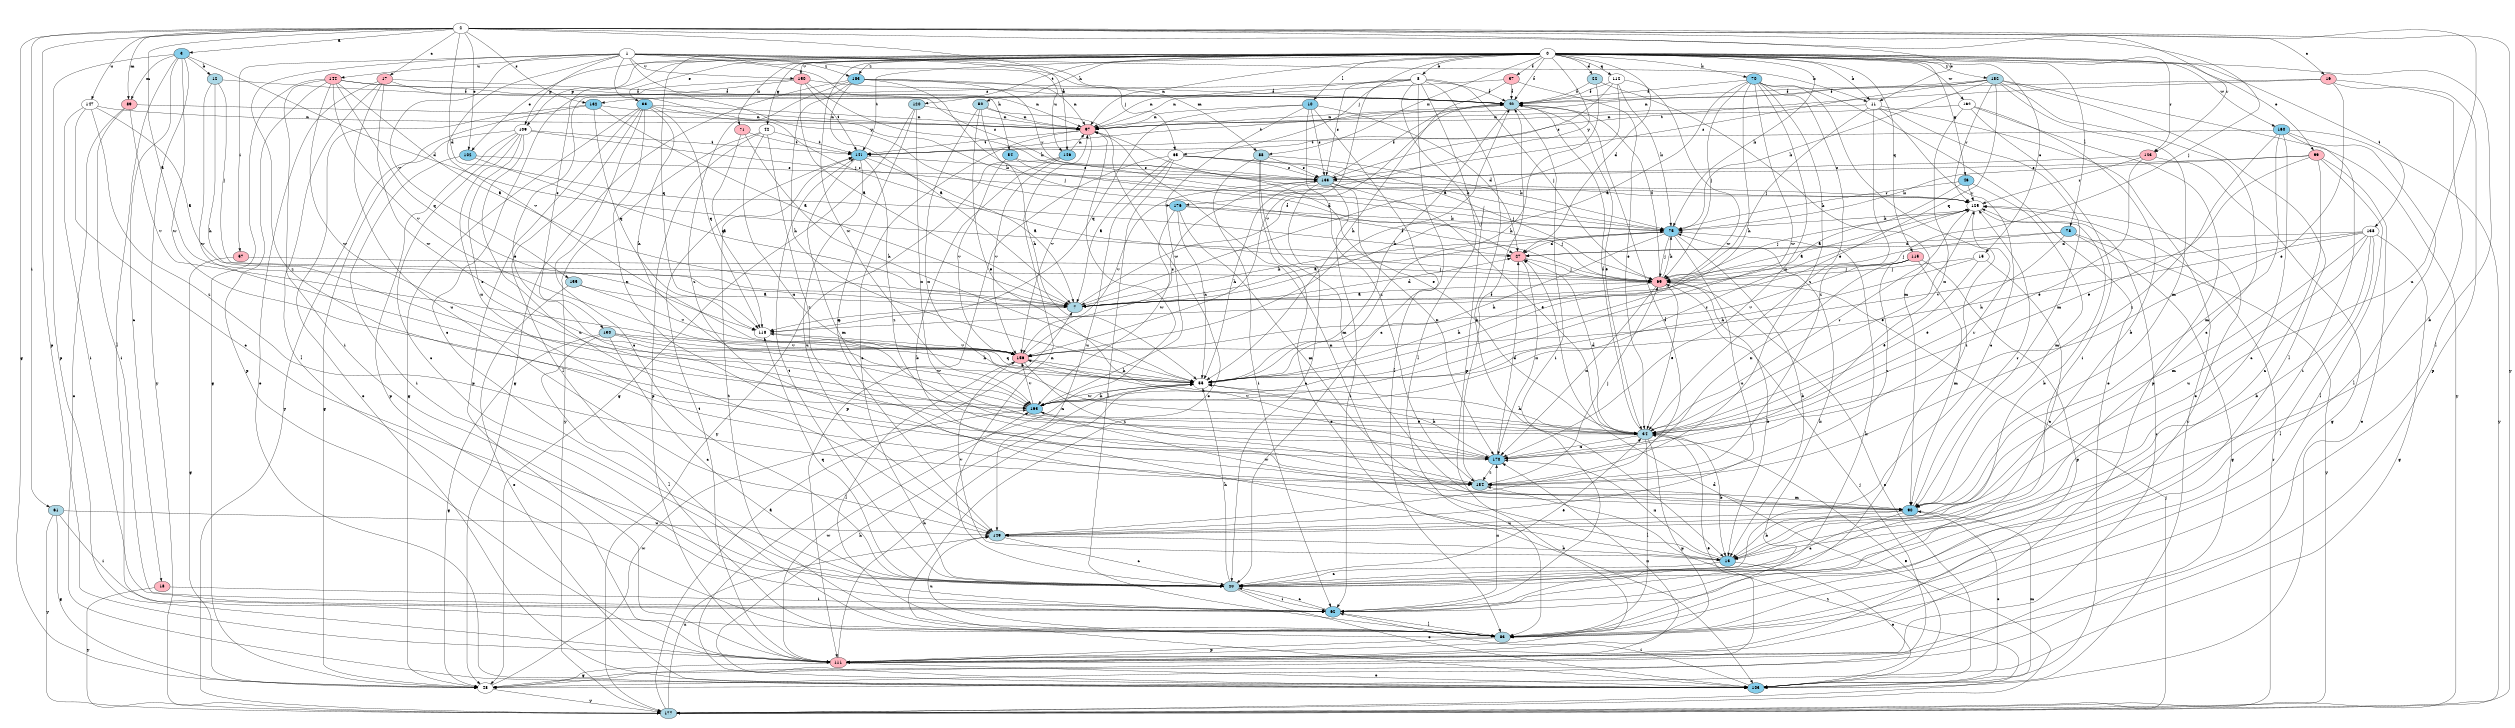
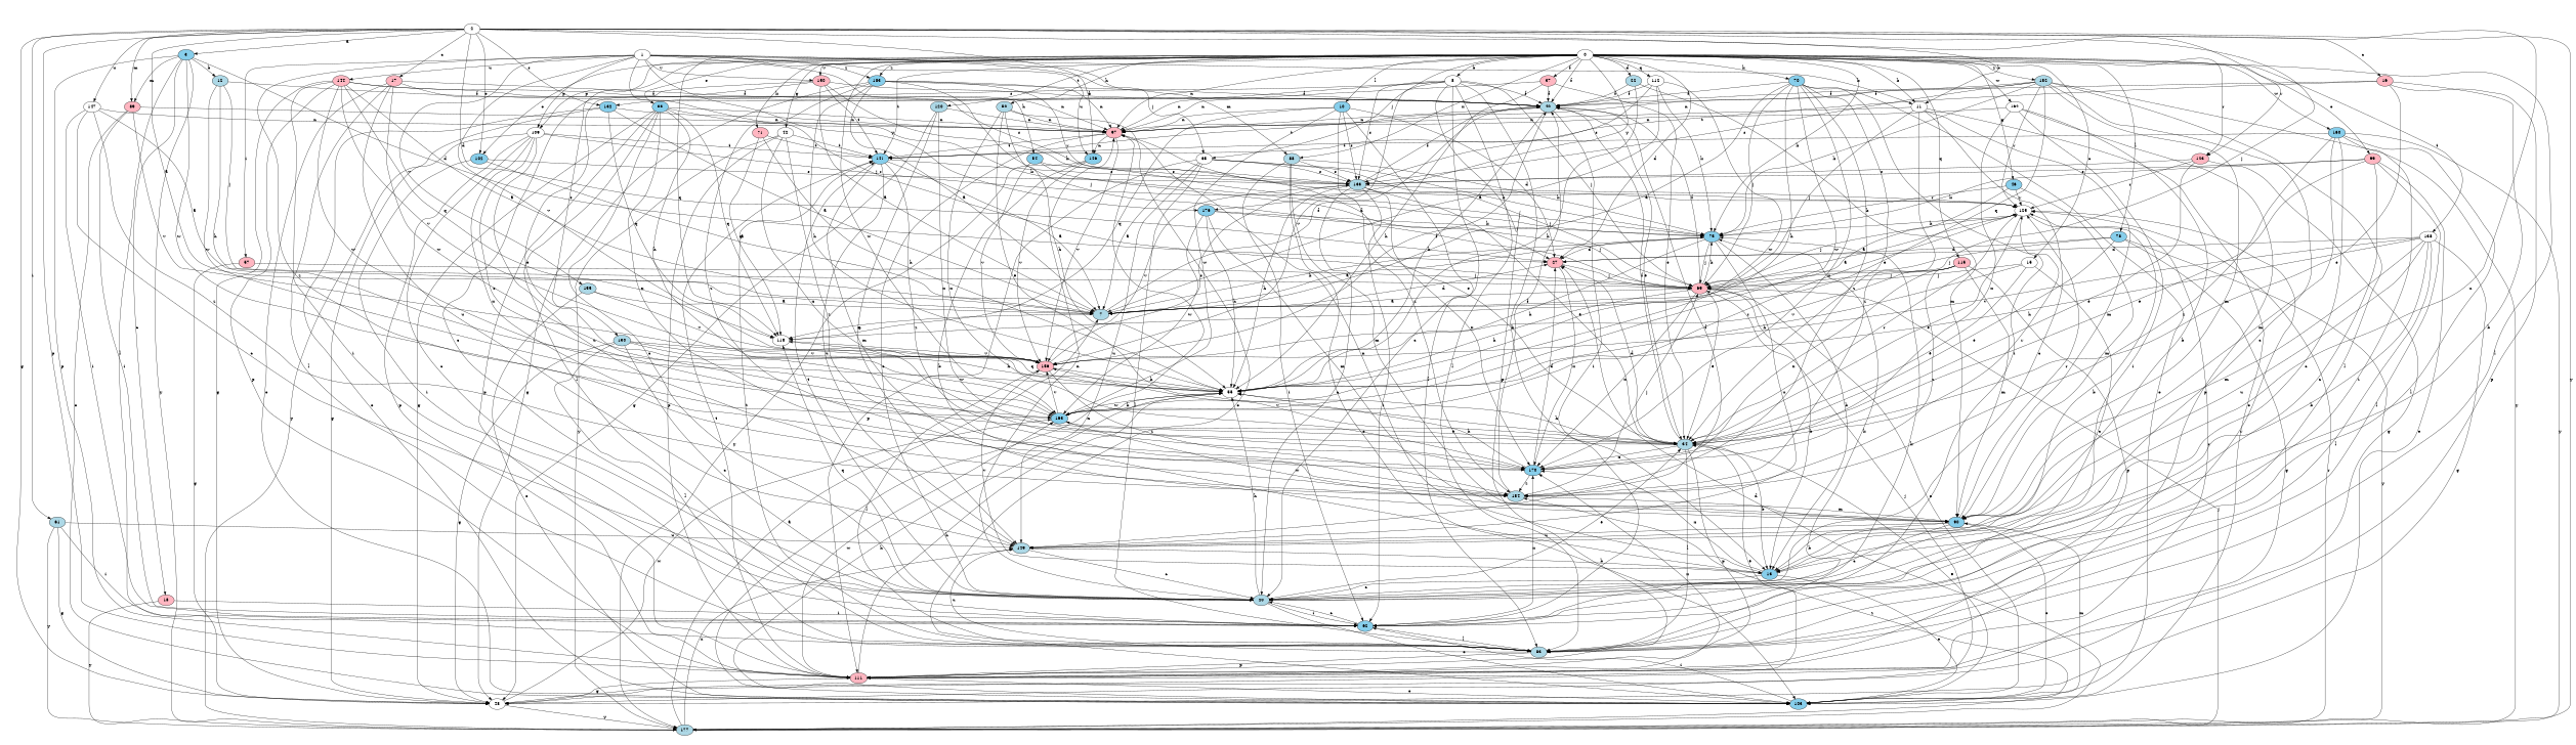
  strict digraph {
    node [fillcolor=skyblue style=filled]
    0 [fillcolor=white]
    8 [fillcolor=white]
    11 [fillcolor=white]
    15 [fillcolor=white]
    22 [fillcolor=lightblue]
    27 [fillcolor=lightpink]
    33
    37 [fillcolor=lightpink]
    40 [fillcolor=lightblue]
    42 [fillcolor=white]
    46
    50 [fillcolor=lightblue]
    65 [fillcolor=white]
    70
    71 [fillcolor=lightpink]
    75
    78
    n18 [label=10]
    83 [fillcolor=lightblue]
    88 [fillcolor=lightblue]
    97 [fillcolor=lightpink]
    99 [fillcolor=lightpink]
    102
    109 [fillcolor=white]
    112 [fillcolor=white]
    115 [fillcolor=lightpink]
    118 [fillcolor=white]
    120 [fillcolor=lightblue]
    123 [fillcolor=lightpink]
    130 [fillcolor=lightblue]
    138 [fillcolor=white]
    141
    150 [fillcolor=lightpink]
    160
    162 [fillcolor=white]
    163
    176
    182 [fillcolor=lightblue]
    183
    69 [fillcolor=lightpink]
    156 [fillcolor=lightpink]
    111 [fillcolor=lightpink]
    132
    13
    20 [fillcolor=lightblue]
    133 [fillcolor=lightblue]
    184 [fillcolor=lightblue]
    90
    103
    55 [fillcolor=white]
    34 [fillcolor=lightblue]
    170
    48 [fillcolor=white]
    62
    177 [fillcolor=lightblue]
    7 [fillcolor=lightblue]
    125 [fillcolor=white]
    149 [fillcolor=lightblue]
    1 [fillcolor=white]
    54
    57 [fillcolor=lightpink]
    144 [fillcolor=lightpink]
    146
    155 [fillcolor=lightblue]
    2 [fillcolor=white]
    3
    16 [fillcolor=lightpink]
    17 [fillcolor=lightpink]
    61 [fillcolor=lightblue]
    89 [fillcolor=lightpink]
    147 [fillcolor=white]
    12 [fillcolor=lightblue]
    18 [fillcolor=lightpink]
    0 -> 8 [label=b]
    0 -> 11 [label=b]
    0 -> 15 [label=c]
    0 -> 22 [label=d]
    0 -> 27 [label=d]
    0 -> 33 [label=e]
    0 -> 37 [label=f]
    0 -> 40 [label=f]
    0 -> 42 [label=g]
    0 -> 46 [label=g]
    0 -> 50 [label=h]
    0 -> 65 [label=j]
    0 -> 70 [label=k]
    0 -> 71 [label=k]
    0 -> 75 [label=k]
    0 -> 78 [label=l]
    0 -> n18 [label=l]
    0 -> 83 [label=l]
    0 -> 88 [label=x]
    0 -> 97 [label=n]
    0 -> 99 [label=o]
    0 -> 102 [label=o]
    0 -> 109 [label=p]
    0 -> 112 [label=q]
    0 -> 115 [label=q]
    0 -> 118 [label=q]
    0 -> 120 [label=t]
    0 -> 123 [label=r]
    0 -> 130 [label=s]
    0 -> 138 [label=t]
    0 -> 141 [label=t]
    0 -> 150 [label=v]
    0 -> 160 [label=w]
    0 -> 162 [label=w]
    0 -> 163 [label=w]
    0 -> 176 [label=y]
    0 -> 182 [label=z]
    0 -> 183 [label=z]
    8 -> 40 [label=f]
    8 -> 83 [label=l]
    8 -> 97 [label=n]
    8 -> 69 [label=j]
    8 -> 156 [label=v]
    8 -> 111 [label=p]
    8 -> 132 [label=s]
    8 -> 13 [label=b]
    8 -> 20 [label=c]
    8 -> 133 [label=s]
    11 -> 97 [label=n]
    11 -> 69 [label=j]
    11 -> 20 [label=c]
    11 -> 184 [label=z]
    11 -> 90 [label=m]
    11 -> 103 [label=o]
    15 -> 69 [label=j]
    15 -> 20 [label=c]
    15 -> 55 [label=h]
    15 -> 34 [label=e]
    22 -> 40 [label=f]
    22 -> 90 [label=m]
    22 -> 55 [label=h]
    27 -> 69 [label=j]
    27 -> 170 [label=x]
    33 -> 75 [label=k]
    33 -> 83 [label=l]
    33 -> 97 [label=n]
    33 -> 118 [label=q]
    33 -> 111 [label=p]
    33 -> 20 [label=c]
    33 -> 55 [label=h]
    33 -> 170 [label=x]
    33 -> 48 [label=g]
    37 -> 40 [label=f]
    37 -> 97 [label=n]
    37 -> 55 [label=h]
    37 -> 34 [label=e]
    40 -> 97 [label=n]
    40 -> 141 [label=t]
    40 -> 55 [label=h]
    40 -> 34 [label=e]
    40 -> 62 [label=i]
    42 -> 141 [label=t]
    42 -> 111 [label=p]
    42 -> 184 [label=z]
    42 -> 170 [label=x]
    42 -> 177 [label=y]
    46 -> 75 [label=k]
    46 -> 90 [label=m]
    46 -> 7 [label=a]
    46 -> 125 [label=r]
    50 -> 97 [label=n]
    50 -> 103 [label=o]
    50 -> 55 [label=h]
    50 -> 34 [label=e]
    50 -> 170 [label=x]
    65 -> 75 [label=k]
    65 -> 83 [label=l]
    65 -> 69 [label=j]
    65 -> 111 [label=p]
    65 -> 133 [label=s]
    65 -> 7 [label=a]
    65 -> 149 [label=u]
    70 -> 40 [label=f]
    70 -> 163 [label=w]
    70 -> 69 [label=j]
    70 -> 184 [label=z]
    70 -> 103 [label=o]
    70 -> 55 [label=h]
    70 -> 34 [label=e]
    70 -> 170 [label=x]
    70 -> 62 [label=i]
    70 -> 7 [label=a]
    71 -> 118 [label=q]
    71 -> 141 [label=t]
    71 -> 55 [label=h]
    75 -> 27 [label=d]
    75 -> 69 [label=j]
    75 -> 13 [label=b]
    75 -> 55 [label=h]
    75 -> 7 [label=a]
    75 -> 149 [label=u]
    78 -> 27 [label=d]
    78 -> 69 [label=j]
    78 -> 34 [label=e]
    78 -> 48 [label=g]
    78 -> 177 [label=y]
    n18 -> 27 [label=d]
    n18 -> 83 [label=l]
    n18 -> 97 [label=n]
    n18 -> 118 [label=q]
    n18 -> 163 [label=w]
    n18 -> 133 [label=s]
    n18 -> 184 [label=z]
    83 -> 75 [label=k]
    83 -> 141 [label=t]
    83 -> 111 [label=p]
    83 -> 125 [label=r]
    83 -> 149 [label=u]
    88 -> 75 [label=k]
    88 -> 133 [label=s]
    88 -> 90 [label=m]
    88 -> 103 [label=o]
    88 -> 62 [label=i]
    97 -> 141 [label=t]
    97 -> 156 [label=v]
    97 -> 20 [label=c]
    97 -> 34 [label=e]
    99 -> 75 [label=k]
    99 -> 83 [label=l]
    99 -> 20 [label=c]
    99 -> 133 [label=s]
    99 -> 103 [label=o]
    99 -> 34 [label=e]
    102 -> 133 [label=s]
    102 -> 62 [label=i]
    102 -> 7 [label=a]
    109 -> 141 [label=t]
    109 -> 111 [label=p]
    109 -> 20 [label=c]
    109 -> 34 [label=e]
    109 -> 170 [label=x]
    109 -> 48 [label=g]
    109 -> 125 [label=r]
    109 -> 149 [label=u]
    112 -> 40 [label=f]
    112 -> 75 [label=k]
    112 -> 163 [label=w]
    112 -> 133 [label=s]
    112 -> 7 [label=a]
    115 -> 69 [label=j]
    115 -> 156 [label=v]
    115 -> 111 [label=p]
    115 -> 184 [label=z]
    115 -> 90 [label=m]
    115 -> 170 [label=x]
    118 -> 156 [label=v]
    120 -> 97 [label=n]
    120 -> 170 [label=x]
    120 -> 48 [label=g]
    120 -> 149 [label=u]
    123 -> 133 [label=s]
    123 -> 34 [label=e]
    123 -> 48 [label=g]
    123 -> 125 [label=r]
    130 -> 83 [label=l]
    130 -> 163 [label=w]
    130 -> 156 [label=v]
    130 -> 20 [label=c]
    130 -> 55 [label=h]
    130 -> 48 [label=g]
    138 -> 27 [label=d]
    138 -> 83 [label=l]
    138 -> 156 [label=v]
    138 -> 13 [label=b]
    138 -> 90 [label=m]
    138 -> 55 [label=h]
    138 -> 48 [label=g]
    138 -> 149 [label=u]
    141 -> 133 [label=s]
    141 -> 184 [label=z]
    141 -> 90 [label=m]
    141 -> 7 [label=a]
    141 -> 149 [label=u]
    150 -> 40 [label=f]
    150 -> 75 [label=k]
    150 -> 141 [label=t]
    150 -> 20 [label=c]
    150 -> 34 [label=e]
    150 -> 7 [label=a]
    160 -> 83 [label=l]
    160 -> 141 [label=t]
    160 -> 20 [label=c]
    160 -> 184 [label=z]
    160 -> 90 [label=m]
    160 -> 62 [label=i]
    160 -> 177 [label=y]
    162 -> 97 [label=n]
    162 -> 111 [label=p]
    162 -> 13 [label=b]
    162 -> 170 [label=x]
    162 -> 62 [label=i]
    163 -> 156 [label=v]
    163 -> 55 [label=h]
    163 -> 34 [label=e]
    163 -> 125 [label=r]
    176 -> 75 [label=k]
    176 -> 163 [label=w]
    176 -> 69 [label=j]
    176 -> 90 [label=m]
    176 -> 55 [label=h]
    182 -> 40 [label=f]
    182 -> 75 [label=k]
    182 -> 83 [label=l]
    182 -> 97 [label=n]
    182 -> 118 [label=q]
    182 -> 20 [label=c]
    182 -> 133 [label=s]
    182 -> 90 [label=m]
    182 -> 177 [label=y]
    182 -> 125 [label=r]
    183 -> 40 [label=f]
    183 -> 97 [label=n]
    183 -> 69 [label=j]
    183 -> 184 [label=z]
    183 -> 55 [label=h]
    183 -> 48 [label=g]
    183 -> 7 [label=a]
    183 -> 125 [label=r]
    69 -> 40 [label=f]
    69 -> 75 [label=k]
    69 -> 13 [label=b]
    69 -> 103 [label=o]
    69 -> 55 [label=h]
    69 -> 34 [label=e]
    69 -> 170 [label=x]
    69 -> 7 [label=a]
    156 -> 40 [label=f]
    156 -> 83 [label=l]
    156 -> 133 [label=s]
    156 -> 184 [label=z]
    156 -> 55 [label=h]
    111 -> 141 [label=t]
    111 -> 163 [label=w]
    111 -> 103 [label=o]
    111 -> 55 [label=h]
    111 -> 34 [label=e]
    111 -> 170 [label=x]
    111 -> 48 [label=g]
    111 -> 125 [label=r]
    132 -> 97 [label=n]
    132 -> 118 [label=q]
    132 -> 103 [label=o]
    132 -> 177 [label=y]
    132 -> 7 [label=a]
    13 -> 97 [label=n]
    13 -> 156 [label=v]
    13 -> 20 [label=c]
    13 -> 103 [label=o]
    13 -> 170 [label=x]
    20 -> 97 [label=n]
    20 -> 118 [label=q]
    20 -> 141 [label=t]
    20 -> 103 [label=o]
    20 -> 55 [label=h]
    20 -> 34 [label=e]
    20 -> 62 [label=i]
    133 -> 40 [label=f]
    133 -> 156 [label=v]
    133 -> 20 [label=c]
    133 -> 55 [label=h]
    133 -> 34 [label=e]
    133 -> 170 [label=x]
    133 -> 62 [label=i]
    133 -> 125 [label=r]
    184 -> 40 [label=f]
    184 -> 69 [label=j]
    184 -> 90 [label=m]
    90 -> 163 [label=w]
    90 -> 13 [label=b]
    90 -> 20 [label=c]
    90 -> 103 [label=o]
    90 -> 125 [label=r]
    90 -> 149 [label=u]
    103 -> 97 [label=n]
    103 -> 90 [label=m]
    103 -> 55 [label=h]
    103 -> 34 [label=e]
    103 -> 62 [label=i]
    55 -> 118 [label=q]
    55 -> 163 [label=w]
    34 -> 27 [label=d]
    34 -> 40 [label=f]
    34 -> 83 [label=l]
    34 -> 156 [label=v]
    34 -> 111 [label=p]
    34 -> 13 [label=b]
    34 -> 55 [label=h]
    34 -> 170 [label=x]
    34 -> 125 [label=r]
    170 -> 27 [label=d]
    170 -> 184 [label=z]
    170 -> 55 [label=h]
    170 -> 125 [label=r]
    48 -> 163 [label=w]
    48 -> 69 [label=j]
    48 -> 177 [label=y]
    62 -> 75 [label=k]
    62 -> 83 [label=l]
    62 -> 20 [label=c]
    62 -> 170 [label=x]
    177 -> 27 [label=d]
    177 -> 69 [label=j]
    177 -> 184 [label=z]
    177 -> 7 [label=a]
    177 -> 125 [label=r]
    177 -> 149 [label=u]
    7 -> 27 [label=d]
    7 -> 40 [label=f]
    7 -> 75 [label=k]
    7 -> 118 [label=q]
    125 -> 75 [label=k]
    125 -> 69 [label=j]
    125 -> 13 [label=b]
    125 -> 34 [label=e]
    125 -> 7 [label=a]
    149 -> 40 [label=f]
    149 -> 13 [label=b]
    149 -> 20 [label=c]
    1 -> 11 [label=b]
    1 -> 65 [label=j]
    1 -> 88 [label=m]
    1 -> 109 [label=p]
    1 -> 150 [label=v]
    1 -> 176 [label=y]
    1 -> 183 [label=z]
    1 -> 69 [label=j]
    1 -> 156 [label=v]
    1 -> 184 [label=z]
    1 -> 54 [label=h]
    1 -> 57 [label=i]
    1 -> 144 [label=u]
    1 -> 146 [label=u]
    1 -> 155 [label=v]
    54 -> 27 [label=d]
    54 -> 156 [label=v]
    54 -> 133 [label=s]
    57 -> 69 [label=j]
    57 -> 48 [label=g]
    144 -> 40 [label=f]
    144 -> 97 [label=n]
    144 -> 118 [label=q]
    144 -> 163 [label=w]
    144 -> 156 [label=v]
    144 -> 111 [label=p]
    144 -> 48 [label=g]
    144 -> 62 [label=i]
    144 -> 7 [label=a]
-   146 -> 97 [label=n]
+   97 -> 146 [label=n]
    146 -> 156 [label=v]
    146 -> 13 [label=b]
    146 -> 177 [label=y]
    155 -> 156 [label=v]
    155 -> 103 [label=o]
    155 -> 7 [label=a]
    2 -> 11 [label=b]
    2 -> 27 [label=d]
    2 -> 102 [label=o]
    2 -> 123 [label=r]
    2 -> 69 [label=j]
    2 -> 111 [label=p]
    2 -> 132 [label=s]
    2 -> 48 [label=g]
    2 -> 177 [label=y]
    2 -> 7 [label=a]
    2 -> 149 [label=u]
    2 -> 146 [label=u]
    2 -> 3 [label=a]
    2 -> 16 [label=c]
    2 -> 17 [label=c]
    2 -> 61 [label=i]
    2 -> 89 [label=m]
    2 -> 147 [label=u]
    3 -> 27 [label=d]
    3 -> 83 [label=l]
    3 -> 163 [label=w]
    3 -> 111 [label=p]
    3 -> 177 [label=y]
    3 -> 89 [label=m]
    3 -> 12 [label=b]
    3 -> 18 [label=c]
    16 -> 40 [label=f]
    16 -> 141 [label=t]
    16 -> 111 [label=p]
    16 -> 13 [label=b]
    16 -> 34 [label=e]
    17 -> 40 [label=f]
    17 -> 83 [label=l]
    17 -> 163 [label=w]
    17 -> 133 [label=s]
    17 -> 103 [label=o]
    17 -> 149 [label=u]
    61 -> 48 [label=g]
    61 -> 62 [label=i]
    61 -> 177 [label=y]
    61 -> 149 [label=u]
    89 -> 97 [label=n]
    89 -> 156 [label=v]
    89 -> 103 [label=o]
    89 -> 62 [label=i]
    147 -> 97 [label=n]
    147 -> 20 [label=c]
    147 -> 184 [label=z]
    147 -> 62 [label=i]
    147 -> 7 [label=a]
    12 -> 40 [label=f]
    12 -> 163 [label=w]
    12 -> 69 [label=j]
    12 -> 55 [label=h]
    18 -> 62 [label=i]
    18 -> 177 [label=y]
  }
